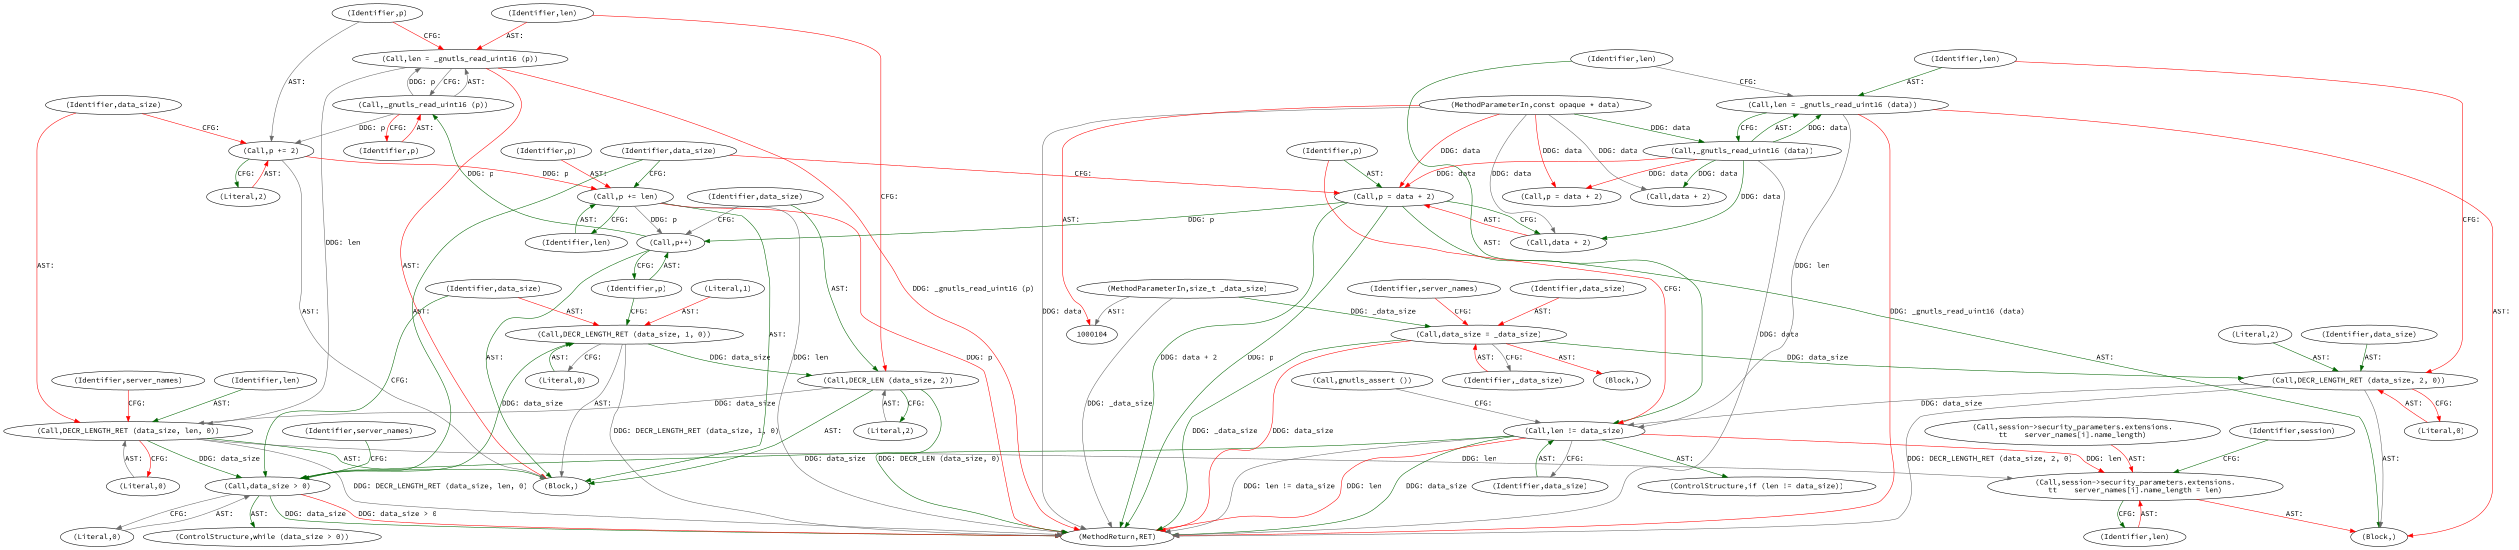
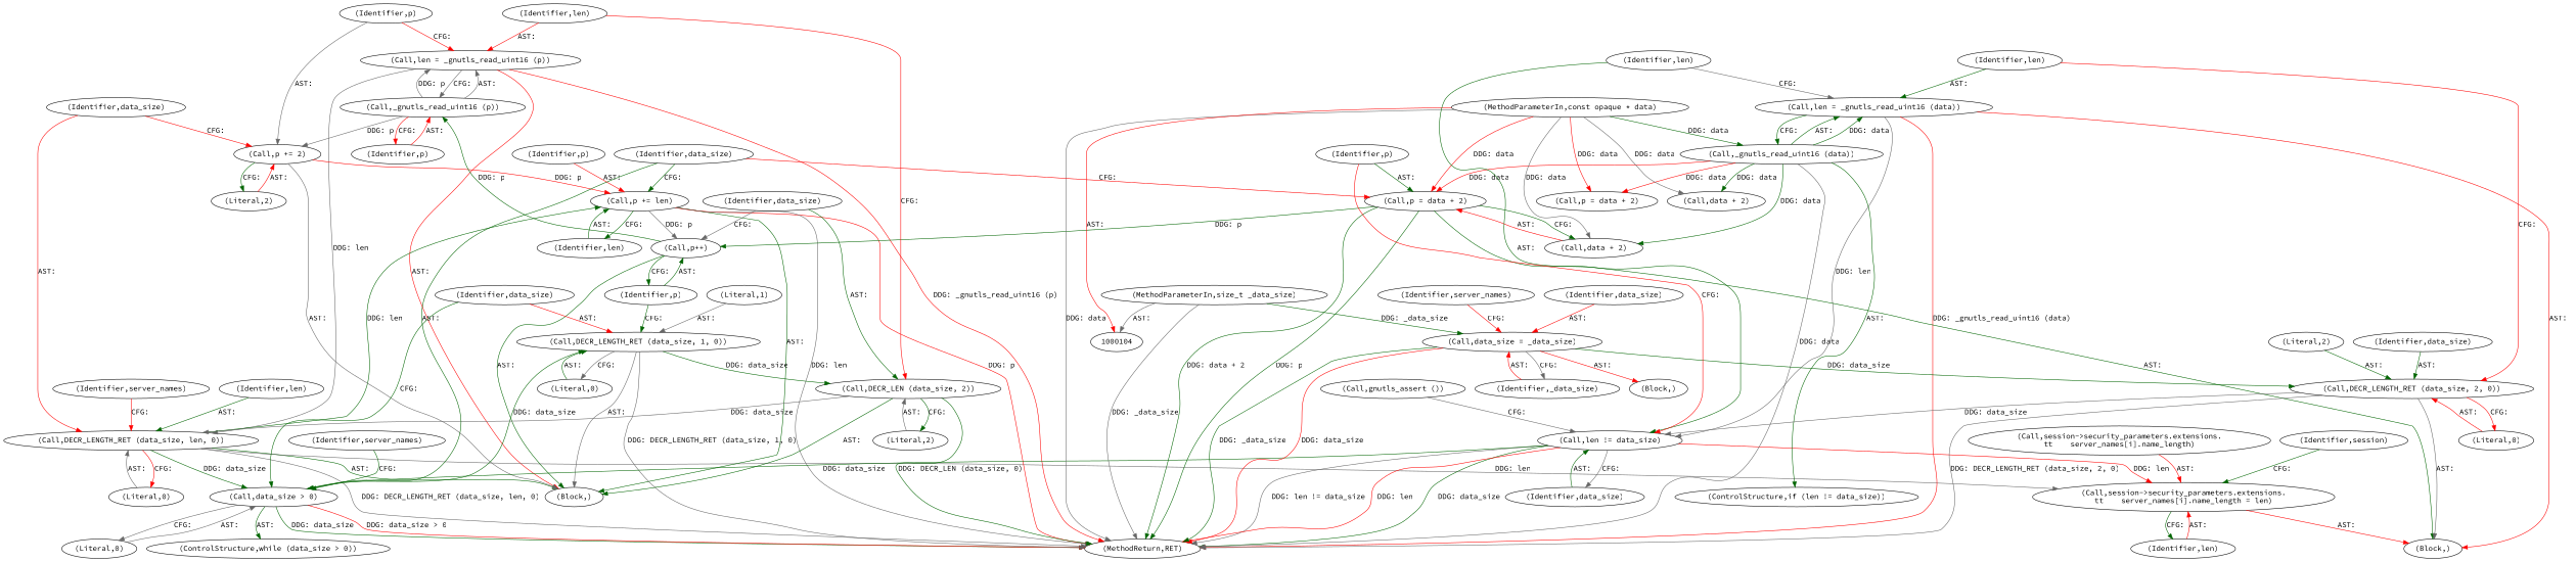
  digraph {
    fontname="Source Code Pro"
    node [fontname="Source Code Pro"]
    edge [color=darkgreen fontname="Source Code Pro"]
    n1 [label="(Call,len = _gnutls_read_uint16 (p))"]
    n2 [label="(Call,_gnutls_read_uint16 (p))"]
    n3 [label="(Call,DECR_LENGTH_RET (data_size, len, 0))"]
    n4 [label="(Block,)"]
    n5 [label="(MethodReturn,RET)"]
    n6 [label="(Call,p += 2)"]
    n7 [label="(Identifier,p)"]
    n8 [label="(Call,p += len)"]
    n9 [label="(Call,data_size > 0)"]
    n10 [label="(Call,session->security_parameters.extensions.\n\t\t    server_names[i].name_length = len)"]
    n11 [label="(Literal,0)"]
    n12 [label="(Literal,2)"]
    n13 [label="(Call,p++)"]
    n14 [label="(Identifier,p)"]
    n15 [label="(Call,DECR_LENGTH_RET (data_size, 1, 0))"]
    n16 [label="(Identifier,len)"]
    n17 [label="(ControlStructure,while (data_size > 0))"]
    n18 [label="(Literal,0)"]
    n19 [label="(Block,)"]
    n20 [label="(Identifier,len)"]
    n21 [label="(Call,DECR_LEN (data_size, 2))"]
    n22 [label="(Literal,2)"]
    n23 [label="(Literal,0)"]
    n24 [label="(Call,len != data_size)"]
    n25 [label="(Identifier,data_size)"]
    n26 [label="(ControlStructure,if (len != data_size))"]
    n27 [label="(Call,len = _gnutls_read_uint16 (data))"]
    n28 [label="(Call,_gnutls_read_uint16 (data))"]
    n29 [label="(Call,p = data + 2)"]
    n30 [label="(Call,data + 2)"]
    n31 [label="(Call,data + 2)"]
    n32 [label="(Call,p = data + 2)"]
    n33 [label="(MethodParameterIn,const opaque * data)"]
    1000104
    n35 [label="(Call,DECR_LENGTH_RET (data_size, 2, 0))"]
    n36 [label="(Literal,0)"]
    n37 [label="(Call,data_size = _data_size)"]
    n38 [label="(Block,)"]
    n39 [label="(Identifier,_data_size)"]
    n40 [label="(MethodParameterIn,size_t _data_size)"]
    n41 [label="(Identifier,p)"]
    n42 [label="(Identifier,data_size)"]
    n43 [label="(Identifier,data_size)"]
    n44 [label="(Identifier,session)"]
    n45 [label="(Identifier,server_names)"]
    n46 [label="(Identifier,len)"]
    n47 [label="(Identifier,server_names)"]
    n48 [label="(Literal,1)"]
    n49 [label="(Identifier,len)"]
    n50 [label="(Identifier,len)"]
    n51 [label="(Call,session->security_parameters.extensions.\n\t\t    server_names[i].name_length)"]
    n52 [label="(Call,gnutls_assert ())"]
    n53 [label="(Identifier,p)"]
    n54 [label="(Identifier,p)"]
    n55 [label="(Identifier,len)"]
    n56 [label="(Identifier,data_size)"]
    n57 [label="(Identifier,data_size)"]
    n58 [label="(Identifier,data_size)"]
    n59 [label="(Identifier,server_names)"]
    n60 [label="(Identifier,data_size)"]
    n61 [label="(Literal,2)"]
    n1 -> n2 [color=gray40 label="CFG: "]
    n1 -> n3 [color=gray40 label="DDG: len"]
    n1 -> n4 [color=red label="AST: "]
    n1 -> n5 [color=red label="DDG: _gnutls_read_uint16 (p)"]
    n2 -> n1 [color=gray40 label="AST: "]
    n2 -> n1 [color=gray40 label="DDG: p"]
    n2 -> n6 [color=gray40 label="DDG: p"]
    n2 -> n7 [color=red label="CFG: "]
    n3 -> n4 [label="AST: "]
    n3 -> n5 [color=gray40 label="DDG: DECR_LENGTH_RET (data_size, len, 0)"]
+   n3 -> n8 [label="DDG: len"]
    n3 -> n9 [label="DDG: data_size"]
    n3 -> n10 [color=gray40 label="DDG: len"]
    n3 -> n11 [color=red label="CFG: "]
    n6 -> n4 [color=gray40 label="AST: "]
    n6 -> n8 [color=red label="DDG: p"]
    n6 -> n12 [label="CFG: "]
    n7 -> n2 [color=red label="AST: "]
    n8 -> n4 [label="AST: "]
    n8 -> n5 [color=red label="DDG: p"]
    n8 -> n5 [color=gray40 label="DDG: len"]
    n8 -> n13 [color=gray40 label="DDG: p"]
    n8 -> n16 [label="CFG: "]
    n9 -> n5 [label="DDG: data_size"]
    n9 -> n5 [color=red label="DDG: data_size > 0"]
    n9 -> n15 [label="DDG: data_size"]
    n9 -> n17 [label="AST: "]
    n9 -> n18 [color=gray40 label="CFG: "]
    n10 -> n19 [color=red label="AST: "]
    n10 -> n20 [label="CFG: "]
    n11 -> n3 [color=gray40 label="AST: "]
    n12 -> n6 [color=red label="AST: "]
    n13 -> n2 [label="DDG: p"]
    n13 -> n4 [label="AST: "]
    n13 -> n14 [label="CFG: "]
    n14 -> n13 [label="AST: "]
    n14 -> n15 [label="CFG: "]
    n15 -> n4 [color=gray40 label="AST: "]
    n15 -> n5 [color=gray40 label="DDG: DECR_LENGTH_RET (data_size, 1, 0)"]
    n15 -> n21 [label="DDG: data_size"]
    n15 -> n23 [color=gray40 label="CFG: "]
    n16 -> n8 [label="AST: "]
    n18 -> n9 [color=gray40 label="AST: "]
    n20 -> n10 [color=red label="AST: "]
    n21 -> n3 [color=gray40 label="DDG: data_size"]
    n21 -> n4 [label="AST: "]
    n21 -> n5 [label="DDG: DECR_LEN (data_size, 0)"]
    n21 -> n22 [label="CFG: "]
    n22 -> n21 [color=gray40 label="AST: "]
    n23 -> n15 [label="AST: "]
    n24 -> n5 [label="DDG: data_size"]
    n24 -> n5 [color=gray40 label="DDG: len != data_size"]
    n24 -> n5 [color=red label="DDG: len"]
    n24 -> n9 [label="DDG: data_size"]
    n24 -> n10 [color=red label="DDG: len"]
    n24 -> n25 [color=gray40 label="CFG: "]
-   n24 -> n26 [label="AST: "]
+   n28 -> n26 [label="AST: "]
    n25 -> n24 [label="AST: "]
    n27 -> n5 [color=red label="DDG: _gnutls_read_uint16 (data)"]
    n27 -> n19 [color=red label="AST: "]
    n27 -> n24 [color=gray40 label="DDG: len"]
    n27 -> n28 [label="CFG: "]
    n28 -> n5 [color=gray40 label="DDG: data"]
    n28 -> n27 [label="AST: "]
    n28 -> n27 [label="DDG: data"]
    n28 -> n29 [color=red label="DDG: data"]
    n28 -> n30 [label="DDG: data"]
    n28 -> n31 [label="DDG: data"]
    n28 -> n32 [color=red label="DDG: data"]
    n29 -> n5 [label="DDG: data + 2"]
    n29 -> n5 [label="DDG: p"]
    n29 -> n13 [label="DDG: p"]
    n29 -> n19 [label="AST: "]
    n29 -> n30 [label="CFG: "]
    n30 -> n29 [color=red label="AST: "]
    n33 -> n5 [color=gray40 label="DDG: data"]
    n33 -> n28 [label="DDG: data"]
    n33 -> n29 [color=red label="DDG: data"]
    n33 -> n30 [color=gray40 label="DDG: data"]
    n33 -> n31 [color=gray40 label="DDG: data"]
    n33 -> n32 [color=red label="DDG: data"]
    n33 -> 1000104 [color=red label="AST: "]
    n35 -> n5 [color=gray40 label="DDG: DECR_LENGTH_RET (data_size, 2, 0)"]
    n35 -> n19 [color=gray40 label="AST: "]
    n35 -> n24 [color=gray40 label="DDG: data_size"]
    n35 -> n36 [color=red label="CFG: "]
    n36 -> n35 [color=red label="AST: "]
    n37 -> n5 [color=red label="DDG: data_size"]
    n37 -> n5 [label="DDG: _data_size"]
    n37 -> n35 [label="DDG: data_size"]
    n37 -> n38 [color=red label="AST: "]
    n37 -> n39 [color=gray40 label="CFG: "]
    n39 -> n37 [color=red label="AST: "]
    n40 -> n5 [color=gray40 label="DDG: _data_size"]
    n40 -> 1000104 [color=gray40 label="AST: "]
    n40 -> n37 [label="DDG: _data_size"]
    n41 -> n8 [color=red label="AST: "]
    n42 -> n35 [label="AST: "]
    n43 -> n13 [color=gray40 label="CFG: "]
    n43 -> n21 [label="AST: "]
    n44 -> n10 [label="CFG: "]
    n45 -> n9 [label="CFG: "]
    n46 -> n24 [label="AST: "]
    n46 -> n27 [color=gray40 label="CFG: "]
    n47 -> n37 [color=red label="CFG: "]
-   n48 -> n15 [color=red label="AST: "]
+   n48 -> n15 [color=gray40 label="AST: "]
    n49 -> n1 [color=red label="AST: "]
    n49 -> n21 [color=red label="CFG: "]
    n50 -> n27 [label="AST: "]
    n50 -> n35 [color=red label="CFG: "]
    n51 -> n10 [color=red label="AST: "]
    n52 -> n24 [color=gray40 label="CFG: "]
    n53 -> n24 [color=red label="CFG: "]
    n53 -> n29 [label="AST: "]
    n54 -> n1 [color=red label="CFG: "]
    n54 -> n6 [color=gray40 label="AST: "]
    n55 -> n3 [label="AST: "]
    n56 -> n8 [label="CFG: "]
    n56 -> n9 [label="AST: "]
    n56 -> n29 [color=red label="CFG: "]
    n57 -> n3 [color=red label="AST: "]
    n57 -> n6 [color=red label="CFG: "]
    n58 -> n37 [color=red label="AST: "]
    n59 -> n3 [color=red label="CFG: "]
    n60 -> n9 [label="CFG: "]
    n60 -> n15 [color=red label="AST: "]
    n61 -> n35 [label="AST: "]
  }
